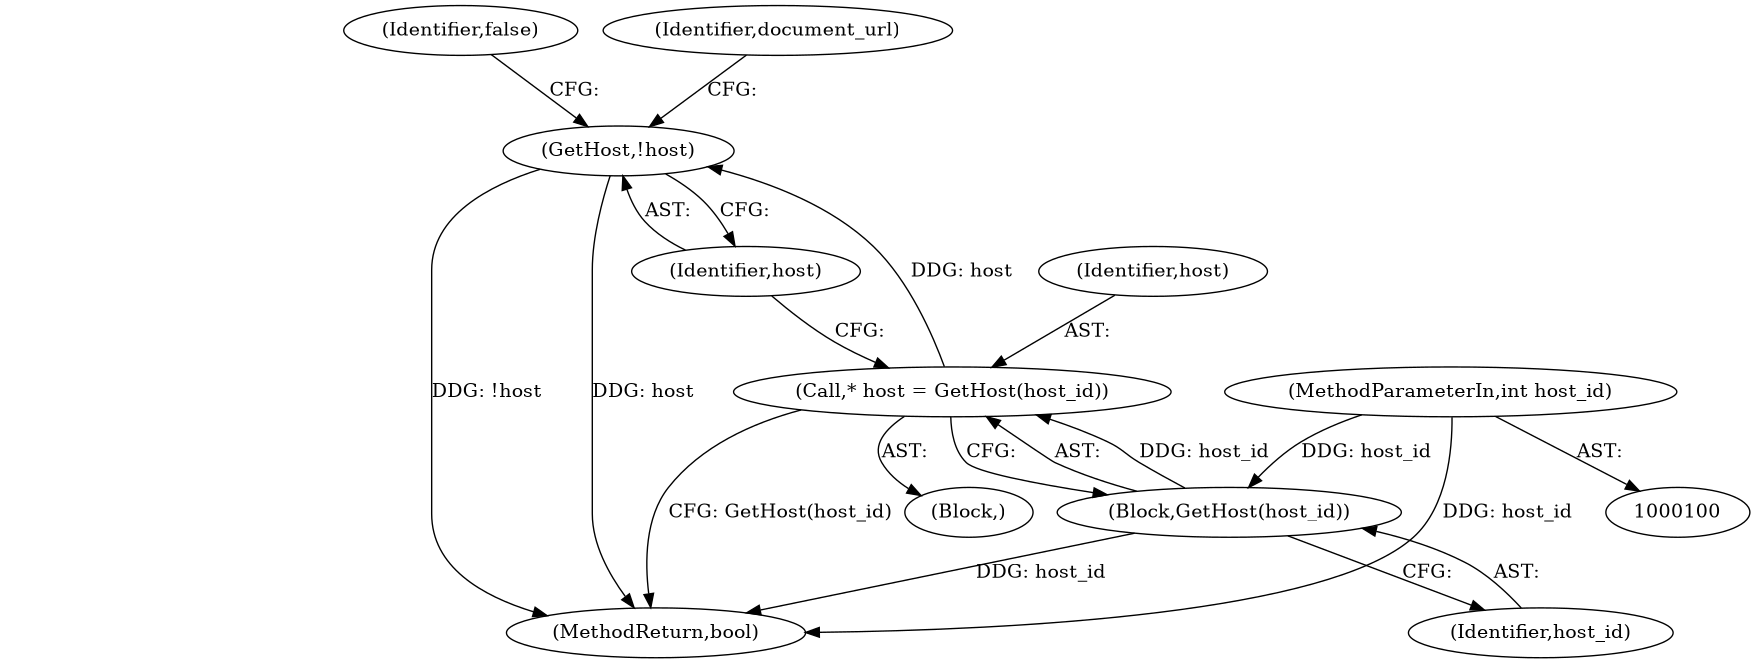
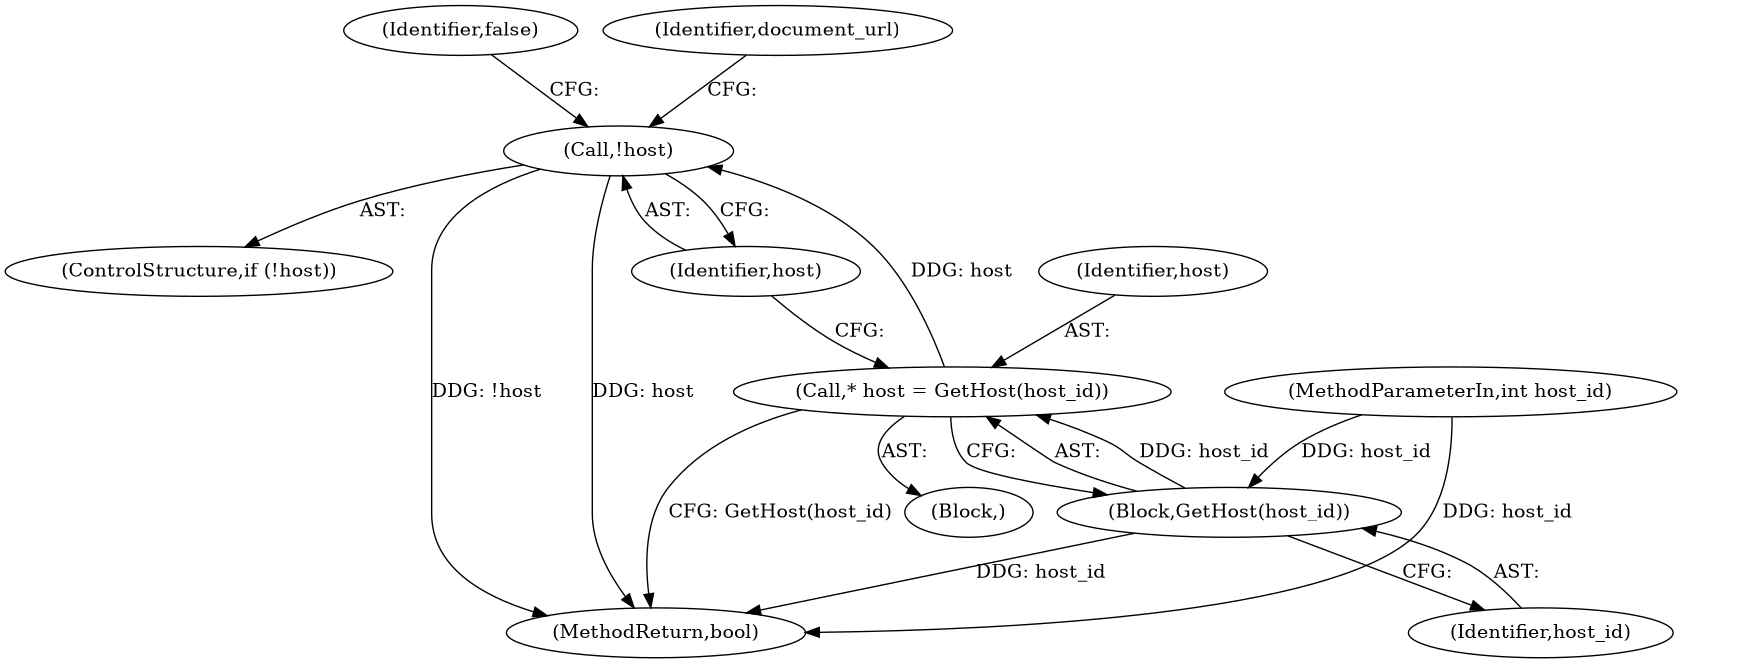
  digraph {
-   n1 [label="(GetHost,!host)"]
+   n1 [label="(Call,!host)"]
+   n2 [label="(ControlStructure,if (!host))"]
    n3 [label="(Identifier,host)"]
    n4 [label="(MethodReturn,bool)"]
    n5 [label="(Call,* host = GetHost(host_id))"]
    n6 [label="(Block,GetHost(host_id))"]
    n7 [label="(Block,)"]
    n8 [label="(Identifier,host_id)"]
    n9 [label="(MethodParameterIn,int host_id)"]
-   1000100
    n11 [label="(Identifier,false)"]
    n12 [label="(Identifier,document_url)"]
    n13 [label="(Identifier,host)"]
+   n1 -> n2 [label="AST: "]
    n1 -> n3 [label="CFG: "]
    n1 -> n4 [label="DDG: !host"]
    n1 -> n4 [label="DDG: host"]
    n3 -> n1 [label="AST: "]
    n3 -> n5 [label="CFG: "]
    n5 -> n1 [label="DDG: host"]
    n5 -> n4 [label="CFG: GetHost(host_id)"]
    n5 -> n6 [label="CFG: "]
    n5 -> n7 [label="AST: "]
    n6 -> n4 [label="DDG: host_id"]
    n6 -> n5 [label="AST: "]
    n6 -> n5 [label="DDG: host_id"]
    n6 -> n8 [label="CFG: "]
    n8 -> n6 [label="AST: "]
    n9 -> n4 [label="DDG: host_id"]
    n9 -> n6 [label="DDG: host_id"]
-   n9 -> 1000100 [label="AST: "]
    n11 -> n1 [label="CFG: "]
    n12 -> n1 [label="CFG: "]
    n13 -> n5 [label="AST: "]
  }
